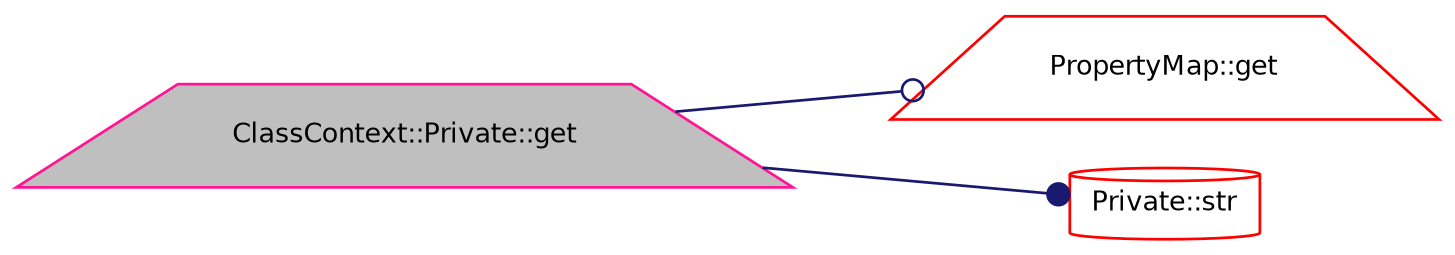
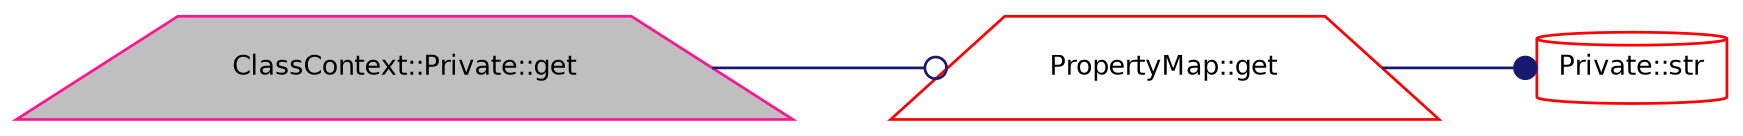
  digraph {
    rankdir=LR
    node [color=red fillcolor=white fontname=Helvetica fontsize=10 shape=trapezium style=filled]
    edge [color=midnightblue fontname=Helvetica fontsize=10 labelfontname=Helvetica labelfontsize=10 style=solid]
    n1 [color=deeppink fillcolor=grey75 fontcolor=black height=0.2 label="ClassContext::Private::get" width=0.4]
    n2 [height=0.2 label="PropertyMap::get" width=0.4]
    n3 [height=0.2 label="Private::str" shape=cylinder width=0.4]
    n1 -> n2 [arrowhead=odot]
-   n1 -> n3 [arrowhead=dot]
+   n2 -> n3 [arrowhead=dot]
  }
